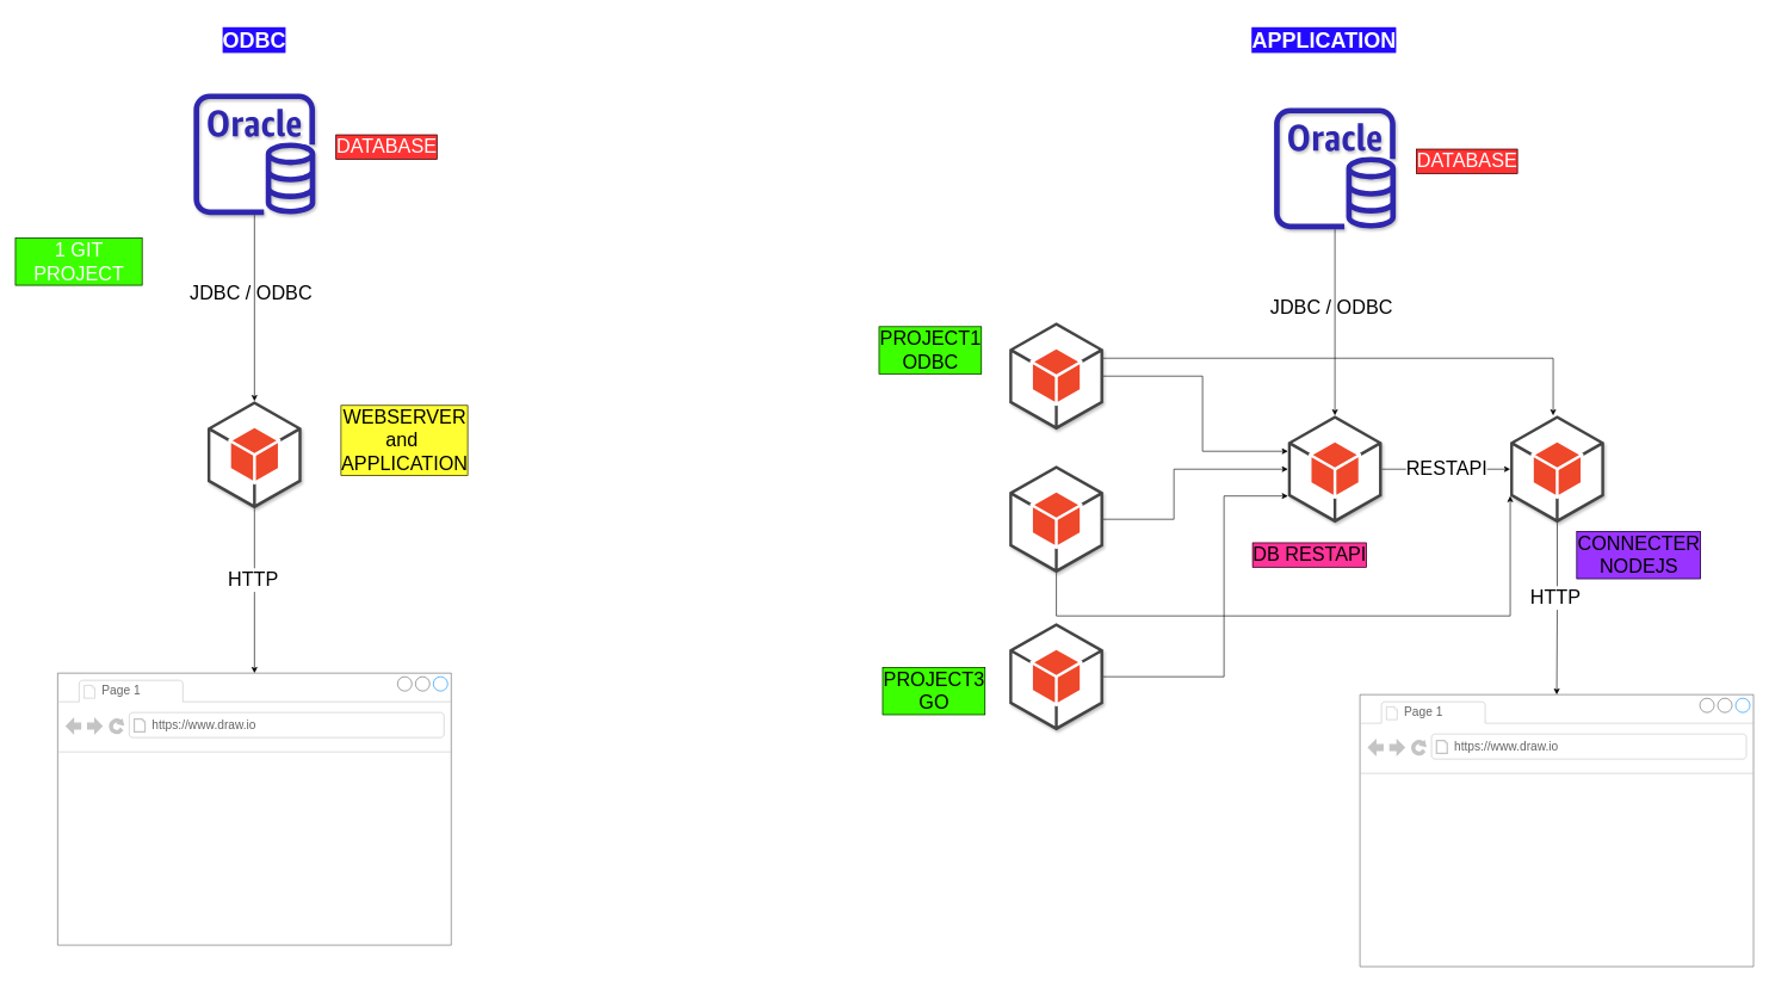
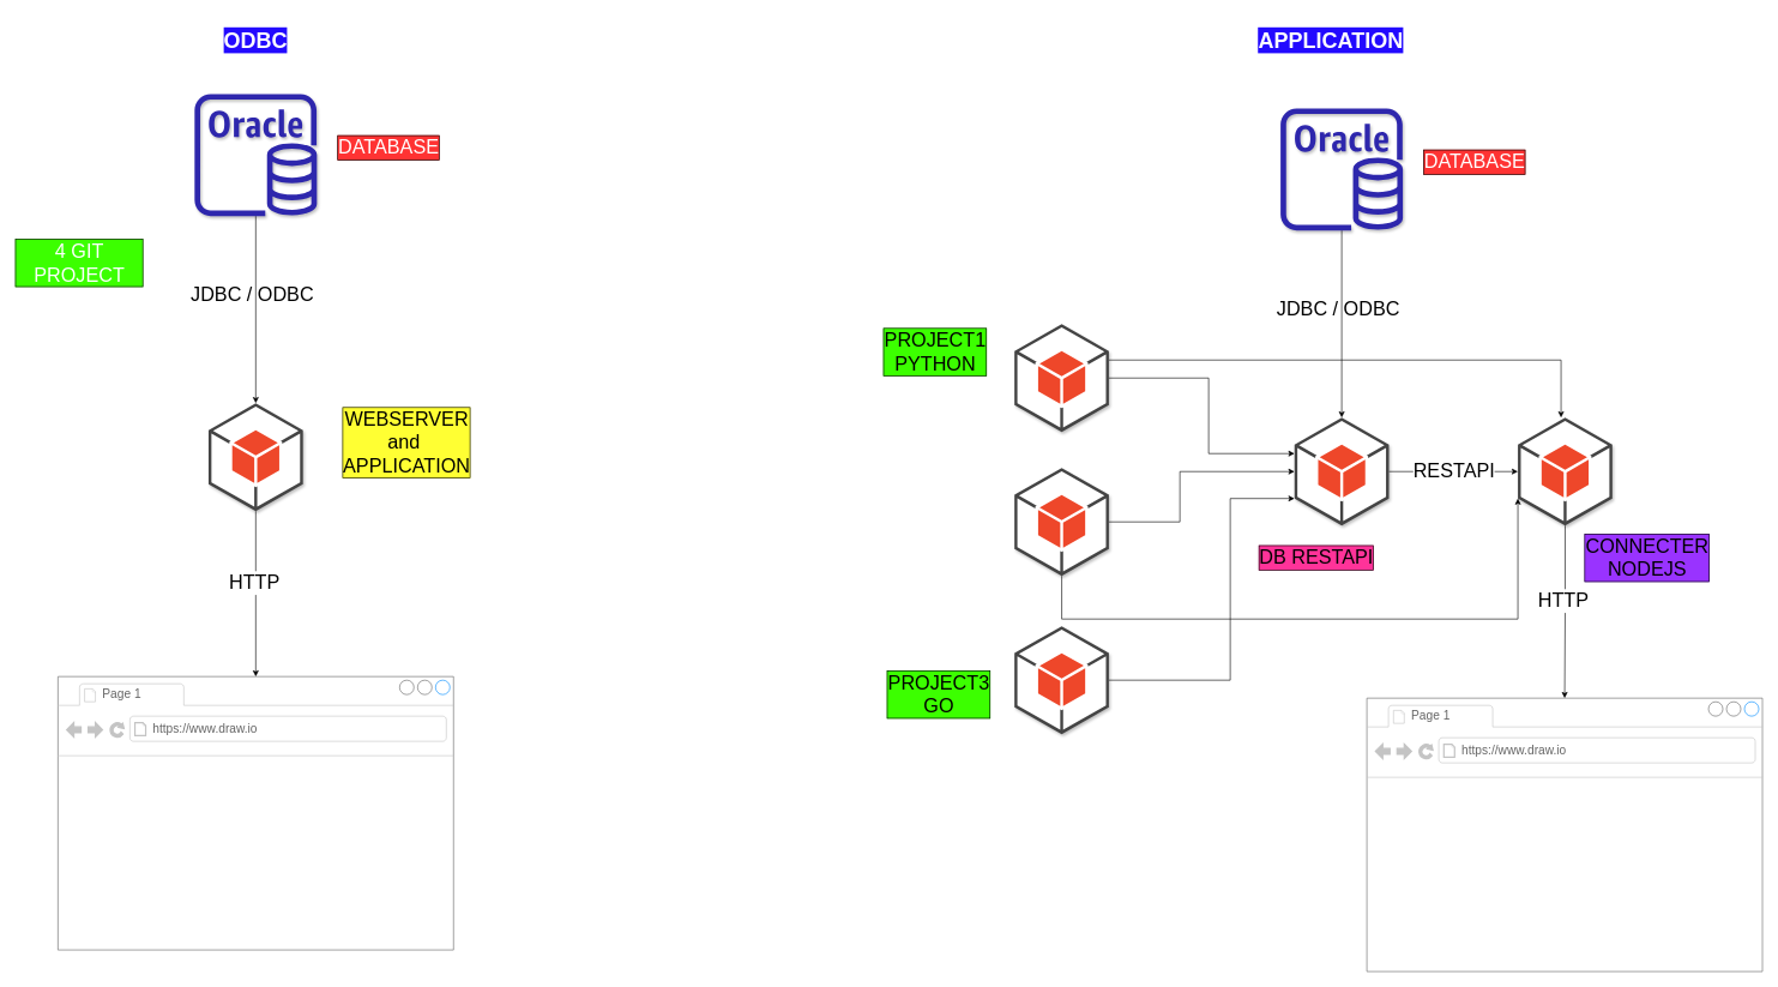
  <mxCell id="0" />
  <mxCell id="1" parent="0" />
  <mxCell id="2" style="edgeStyle=orthogonalEdgeStyle;rounded=0;orthogonalLoop=1;jettySize=auto;html=1;entryX=0.5;entryY=0;entryDx=0;entryDy=0;entryPerimeter=0;fontSize=27;" parent="1" source="3" target="6" edge="1"><mxGeometry relative="1" as="geometry" /></mxCell>
  <mxCell id="3" value="" style="sketch=0;outlineConnect=0;fontColor=#232F3E;gradientColor=none;fillColor=#2E27AD;strokeColor=none;dashed=0;verticalLabelPosition=bottom;verticalAlign=top;align=center;html=1;fontSize=12;fontStyle=0;aspect=fixed;pointerEvents=1;shape=mxgraph.aws4.rds_oracle_instance;shadow=1;" parent="1" vertex="1"><mxGeometry x="270" y="130" width="170" height="170" as="geometry" /></mxCell>
  <mxCell id="4" style="edgeStyle=orthogonalEdgeStyle;rounded=0;orthogonalLoop=1;jettySize=auto;html=1;fontSize=27;" parent="1" source="6" target="8" edge="1"><mxGeometry relative="1" as="geometry" /></mxCell>
  <mxCell id="5" value="HTTP" style="edgeLabel;html=1;align=center;verticalAlign=middle;resizable=0;points=[];fontSize=27;" parent="4" vertex="1" connectable="0"><mxGeometry x="-0.139" y="-3" relative="1" as="geometry"><mxPoint as="offset" /></mxGeometry></mxCell>
  <mxCell id="6" value="" style="outlineConnect=0;dashed=0;verticalLabelPosition=bottom;verticalAlign=top;align=center;html=1;shape=mxgraph.aws3.android;fillColor=#EE472A;gradientColor=none;shadow=1;fontSize=27;" parent="1" vertex="1"><mxGeometry x="289.38" y="560" width="131.25" height="150" as="geometry" /></mxCell>
  <mxCell id="7" value="&lt;span style=&quot;font-size: 27px&quot;&gt;DATABASE&lt;/span&gt;" style="text;html=1;strokeColor=none;fillColor=none;align=center;verticalAlign=middle;whiteSpace=wrap;rounded=0;shadow=1;labelBackgroundColor=#FF3333;fontColor=#FFFFFF;labelBorderColor=default;" parent="1" vertex="1"><mxGeometry x="450" y="170" width="180" height="70" as="geometry" /></mxCell>
  <mxCell id="8" value="" style="strokeWidth=1;shadow=0;dashed=0;align=center;html=1;shape=mxgraph.mockup.containers.browserWindow;rSize=0;strokeColor=#666666;strokeColor2=#008cff;strokeColor3=#c4c4c4;mainText=,;recursiveResize=0;fontSize=27;" parent="1" vertex="1"><mxGeometry x="80" y="940" width="550" height="380" as="geometry" /></mxCell>
  <mxCell id="9" value="Page 1" style="strokeWidth=1;shadow=0;dashed=0;align=center;html=1;shape=mxgraph.mockup.containers.anchor;fontSize=17;fontColor=#666666;align=left;" parent="8" vertex="1"><mxGeometry x="60" y="12" width="110" height="26" as="geometry" /></mxCell>
  <mxCell id="10" value="https://www.draw.io" style="strokeWidth=1;shadow=0;dashed=0;align=center;html=1;shape=mxgraph.mockup.containers.anchor;rSize=0;fontSize=17;fontColor=#666666;align=left;" parent="8" vertex="1"><mxGeometry x="130" y="60" width="250" height="26" as="geometry" /></mxCell>
  <mxCell id="11" value="JDBC / ODBC" style="text;html=1;align=center;verticalAlign=middle;resizable=0;points=[];autosize=1;strokeColor=none;fillColor=none;fontSize=27;" parent="1" vertex="1"><mxGeometry x="255" y="390" width="190" height="40" as="geometry" /></mxCell>
  <mxCell id="12" value="&lt;span style=&quot;font-size: 27px&quot;&gt;WEBSERVER&lt;br&gt;and&amp;nbsp;&lt;br&gt;APPLICATION&lt;/span&gt;" style="text;html=1;strokeColor=none;fillColor=none;align=center;verticalAlign=middle;whiteSpace=wrap;rounded=0;shadow=1;labelBackgroundColor=#FFFF33;labelBorderColor=default;" parent="1" vertex="1"><mxGeometry x="475" y="580" width="180" height="70" as="geometry" /></mxCell>
- <mxCell id="13" value="&lt;span style=&quot;font-size: 27px&quot;&gt;1 GIT PROJECT&lt;/span&gt;" style="text;html=1;strokeColor=none;fillColor=none;align=center;verticalAlign=middle;whiteSpace=wrap;rounded=0;shadow=1;labelBackgroundColor=#3CFF00;fontColor=#FFFFFF;labelBorderColor=default;" parent="1" vertex="1"><mxGeometry x="20" y="330" width="180" height="70" as="geometry" /></mxCell>
+ <mxCell id="13" value="&lt;span style=&quot;font-size: 27px&quot;&gt;4 GIT PROJECT&lt;/span&gt;" style="text;html=1;strokeColor=none;fillColor=none;align=center;verticalAlign=middle;whiteSpace=wrap;rounded=0;shadow=1;labelBackgroundColor=#3CFF00;fontColor=#FFFFFF;labelBorderColor=default;" parent="1" vertex="1"><mxGeometry x="20" y="330" width="180" height="70" as="geometry" /></mxCell>
  <mxCell id="14" style="edgeStyle=orthogonalEdgeStyle;rounded=0;orthogonalLoop=1;jettySize=auto;html=1;entryX=0.5;entryY=0;entryDx=0;entryDy=0;entryPerimeter=0;fontSize=27;" parent="1" source="15" target="19" edge="1"><mxGeometry relative="1" as="geometry" /></mxCell>
  <mxCell id="15" value="" style="sketch=0;outlineConnect=0;fontColor=#232F3E;gradientColor=none;fillColor=#2E27AD;strokeColor=none;dashed=0;verticalLabelPosition=bottom;verticalAlign=top;align=center;html=1;fontSize=12;fontStyle=0;aspect=fixed;pointerEvents=1;shape=mxgraph.aws4.rds_oracle_instance;shadow=1;" parent="1" vertex="1"><mxGeometry x="1780" y="150" width="170" height="170" as="geometry" /></mxCell>
  <mxCell id="16" style="edgeStyle=orthogonalEdgeStyle;rounded=0;orthogonalLoop=1;jettySize=auto;html=1;fontSize=27;" parent="1" source="29" target="21" edge="1"><mxGeometry relative="1" as="geometry" /></mxCell>
  <mxCell id="17" value="HTTP" style="edgeLabel;html=1;align=center;verticalAlign=middle;resizable=0;points=[];fontSize=27;" parent="16" vertex="1" connectable="0"><mxGeometry x="-0.139" y="-3" relative="1" as="geometry"><mxPoint as="offset" /></mxGeometry></mxCell>
  <mxCell id="18" value="RESTAPI" style="edgeStyle=orthogonalEdgeStyle;rounded=0;orthogonalLoop=1;jettySize=auto;html=1;fontSize=27;" parent="1" source="19" target="29" edge="1"><mxGeometry relative="1" as="geometry" /></mxCell>
  <mxCell id="19" value="" style="outlineConnect=0;dashed=0;verticalLabelPosition=bottom;verticalAlign=top;align=center;html=1;shape=mxgraph.aws3.android;fillColor=#EE472A;gradientColor=none;shadow=1;fontSize=27;" parent="1" vertex="1"><mxGeometry x="1799.38" y="580" width="131.25" height="150" as="geometry" /></mxCell>
  <mxCell id="20" value="&lt;span style=&quot;font-size: 27px&quot;&gt;DATABASE&lt;/span&gt;" style="text;html=1;strokeColor=none;fillColor=none;align=center;verticalAlign=middle;whiteSpace=wrap;rounded=0;shadow=1;labelBackgroundColor=#FF3333;fontColor=#FFFFFF;labelBorderColor=default;" parent="1" vertex="1"><mxGeometry x="1960" y="190" width="180" height="70" as="geometry" /></mxCell>
  <mxCell id="21" value="" style="strokeWidth=1;shadow=0;dashed=0;align=center;html=1;shape=mxgraph.mockup.containers.browserWindow;rSize=0;strokeColor=#666666;strokeColor2=#008cff;strokeColor3=#c4c4c4;mainText=,;recursiveResize=0;fontSize=27;" parent="1" vertex="1"><mxGeometry x="1900" y="970" width="550" height="380" as="geometry" /></mxCell>
  <mxCell id="22" value="Page 1" style="strokeWidth=1;shadow=0;dashed=0;align=center;html=1;shape=mxgraph.mockup.containers.anchor;fontSize=17;fontColor=#666666;align=left;" parent="21" vertex="1"><mxGeometry x="60" y="12" width="110" height="26" as="geometry" /></mxCell>
  <mxCell id="23" value="https://www.draw.io" style="strokeWidth=1;shadow=0;dashed=0;align=center;html=1;shape=mxgraph.mockup.containers.anchor;rSize=0;fontSize=17;fontColor=#666666;align=left;" parent="21" vertex="1"><mxGeometry x="130" y="60" width="250" height="26" as="geometry" /></mxCell>
  <mxCell id="24" value="JDBC / ODBC" style="text;html=1;align=center;verticalAlign=middle;resizable=0;points=[];autosize=1;strokeColor=none;fillColor=none;fontSize=27;" parent="1" vertex="1"><mxGeometry x="1765" y="410" width="190" height="40" as="geometry" /></mxCell>
  <mxCell id="25" value="&lt;span style=&quot;font-size: 27px&quot;&gt;CONNECTER&lt;br&gt;NODEJS&lt;br&gt;&lt;/span&gt;" style="text;html=1;strokeColor=none;fillColor=none;align=center;verticalAlign=middle;whiteSpace=wrap;rounded=0;shadow=1;labelBorderColor=default;labelBackgroundColor=#9933FF;" parent="1" vertex="1"><mxGeometry x="2200" y="740" width="180" height="70" as="geometry" /></mxCell>
  <mxCell id="26" style="edgeStyle=orthogonalEdgeStyle;rounded=0;orthogonalLoop=1;jettySize=auto;html=1;fontSize=27;" parent="1" source="28" target="19" edge="1"><mxGeometry relative="1" as="geometry"><Array as="points"><mxPoint x="1680" y="525" /><mxPoint x="1680" y="630" /></Array></mxGeometry></mxCell>
  <mxCell id="27" style="edgeStyle=orthogonalEdgeStyle;rounded=0;orthogonalLoop=1;jettySize=auto;html=1;fontSize=27;" parent="1" source="28" target="29" edge="1"><mxGeometry relative="1" as="geometry"><Array as="points"><mxPoint x="2170" y="500" /></Array></mxGeometry></mxCell>
  <mxCell id="28" value="" style="outlineConnect=0;dashed=0;verticalLabelPosition=bottom;verticalAlign=top;align=center;html=1;shape=mxgraph.aws3.android;fillColor=#EE472A;gradientColor=none;shadow=1;fontSize=27;" parent="1" vertex="1"><mxGeometry x="1410" y="450" width="131.25" height="150" as="geometry" /></mxCell>
  <mxCell id="29" value="" style="outlineConnect=0;dashed=0;verticalLabelPosition=bottom;verticalAlign=top;align=center;html=1;shape=mxgraph.aws3.android;fillColor=#EE472A;gradientColor=none;shadow=1;fontSize=27;" parent="1" vertex="1"><mxGeometry x="2110" y="580" width="131.25" height="150" as="geometry" /></mxCell>
  <mxCell id="30" value="&lt;span style=&quot;font-size: 27px&quot;&gt;DB RESTAPI&lt;br&gt;&lt;/span&gt;" style="text;html=1;strokeColor=none;fillColor=none;align=center;verticalAlign=middle;whiteSpace=wrap;rounded=0;shadow=1;labelBackgroundColor=#FF3399;labelBorderColor=default;" parent="1" vertex="1"><mxGeometry x="1740" y="740" width="180" height="70" as="geometry" /></mxCell>
  <mxCell id="31" style="edgeStyle=orthogonalEdgeStyle;rounded=0;orthogonalLoop=1;jettySize=auto;html=1;fontSize=27;" parent="1" source="33" target="19" edge="1"><mxGeometry relative="1" as="geometry"><Array as="points"><mxPoint x="1640" y="725" /><mxPoint x="1640" y="655" /></Array></mxGeometry></mxCell>
  <mxCell id="32" style="edgeStyle=orthogonalEdgeStyle;rounded=0;orthogonalLoop=1;jettySize=auto;html=1;fontSize=27;entryX=0;entryY=0.75;entryDx=0;entryDy=0;entryPerimeter=0;" parent="1" source="33" target="29" edge="1"><mxGeometry relative="1" as="geometry"><Array as="points"><mxPoint x="1476" y="860" /><mxPoint x="2110" y="860" /></Array></mxGeometry></mxCell>
  <mxCell id="33" value="" style="outlineConnect=0;dashed=0;verticalLabelPosition=bottom;verticalAlign=top;align=center;html=1;shape=mxgraph.aws3.android;fillColor=#EE472A;gradientColor=none;shadow=1;fontSize=27;" parent="1" vertex="1"><mxGeometry x="1410" y="650" width="131.25" height="150" as="geometry" /></mxCell>
  <mxCell id="34" style="edgeStyle=orthogonalEdgeStyle;rounded=0;orthogonalLoop=1;jettySize=auto;html=1;entryX=0;entryY=0.75;entryDx=0;entryDy=0;entryPerimeter=0;fontSize=27;" parent="1" source="35" target="19" edge="1"><mxGeometry relative="1" as="geometry"><Array as="points"><mxPoint x="1710" y="945" /><mxPoint x="1710" y="692" /></Array></mxGeometry></mxCell>
  <mxCell id="35" value="" style="outlineConnect=0;dashed=0;verticalLabelPosition=bottom;verticalAlign=top;align=center;html=1;shape=mxgraph.aws3.android;fillColor=#EE472A;gradientColor=none;shadow=1;fontSize=27;" parent="1" vertex="1"><mxGeometry x="1410" y="870" width="131.25" height="150" as="geometry" /></mxCell>
- <mxCell id="36" value="&lt;span style=&quot;font-size: 27px&quot;&gt;PROJECT1&lt;br&gt;ODBC&lt;br&gt;&lt;/span&gt;" style="text;html=1;strokeColor=none;fillColor=none;align=center;verticalAlign=middle;whiteSpace=wrap;rounded=0;shadow=1;labelBackgroundColor=#3CFF00;labelBorderColor=default;" parent="1" vertex="1"><mxGeometry x="1210" y="454" width="180" height="70" as="geometry" /></mxCell>
+ <mxCell id="36" value="&lt;span style=&quot;font-size: 27px&quot;&gt;PROJECT1&lt;br&gt;PYTHON&lt;br&gt;&lt;/span&gt;" style="text;html=1;strokeColor=none;fillColor=none;align=center;verticalAlign=middle;whiteSpace=wrap;rounded=0;shadow=1;labelBackgroundColor=#3CFF00;labelBorderColor=default;" parent="1" vertex="1"><mxGeometry x="1210" y="454" width="180" height="70" as="geometry" /></mxCell>
  <mxCell id="37" value="&lt;span style=&quot;font-size: 27px&quot;&gt;PROJECT3&lt;br&gt;GO&lt;br&gt;&lt;/span&gt;" style="text;html=1;strokeColor=none;fillColor=none;align=center;verticalAlign=middle;whiteSpace=wrap;rounded=0;shadow=1;labelBorderColor=default;labelBackgroundColor=#3CFF00;" parent="1" vertex="1"><mxGeometry x="1215" y="930" width="180" height="70" as="geometry" /></mxCell>
  <mxCell id="38" value="&lt;font style=&quot;font-size: 30px;&quot;&gt;ODBC&lt;/font&gt;" style="text;html=1;strokeColor=none;fillColor=none;align=center;verticalAlign=middle;whiteSpace=wrap;rounded=0;shadow=1;labelBackgroundColor=#230AFF;fontColor=#FFFFFF;fontStyle=1" vertex="1" parent="1"><mxGeometry x="265" y="20" width="180" height="70" as="geometry" /></mxCell>
  <mxCell id="39" value="&lt;font style=&quot;font-size: 30px;&quot;&gt;APPLICATION&lt;/font&gt;" style="text;html=1;strokeColor=none;fillColor=none;align=center;verticalAlign=middle;whiteSpace=wrap;rounded=0;shadow=1;labelBackgroundColor=#230AFF;fontColor=#FFFFFF;fontStyle=1" vertex="1" parent="1"><mxGeometry x="1760" y="20" width="180" height="70" as="geometry" /></mxCell>
